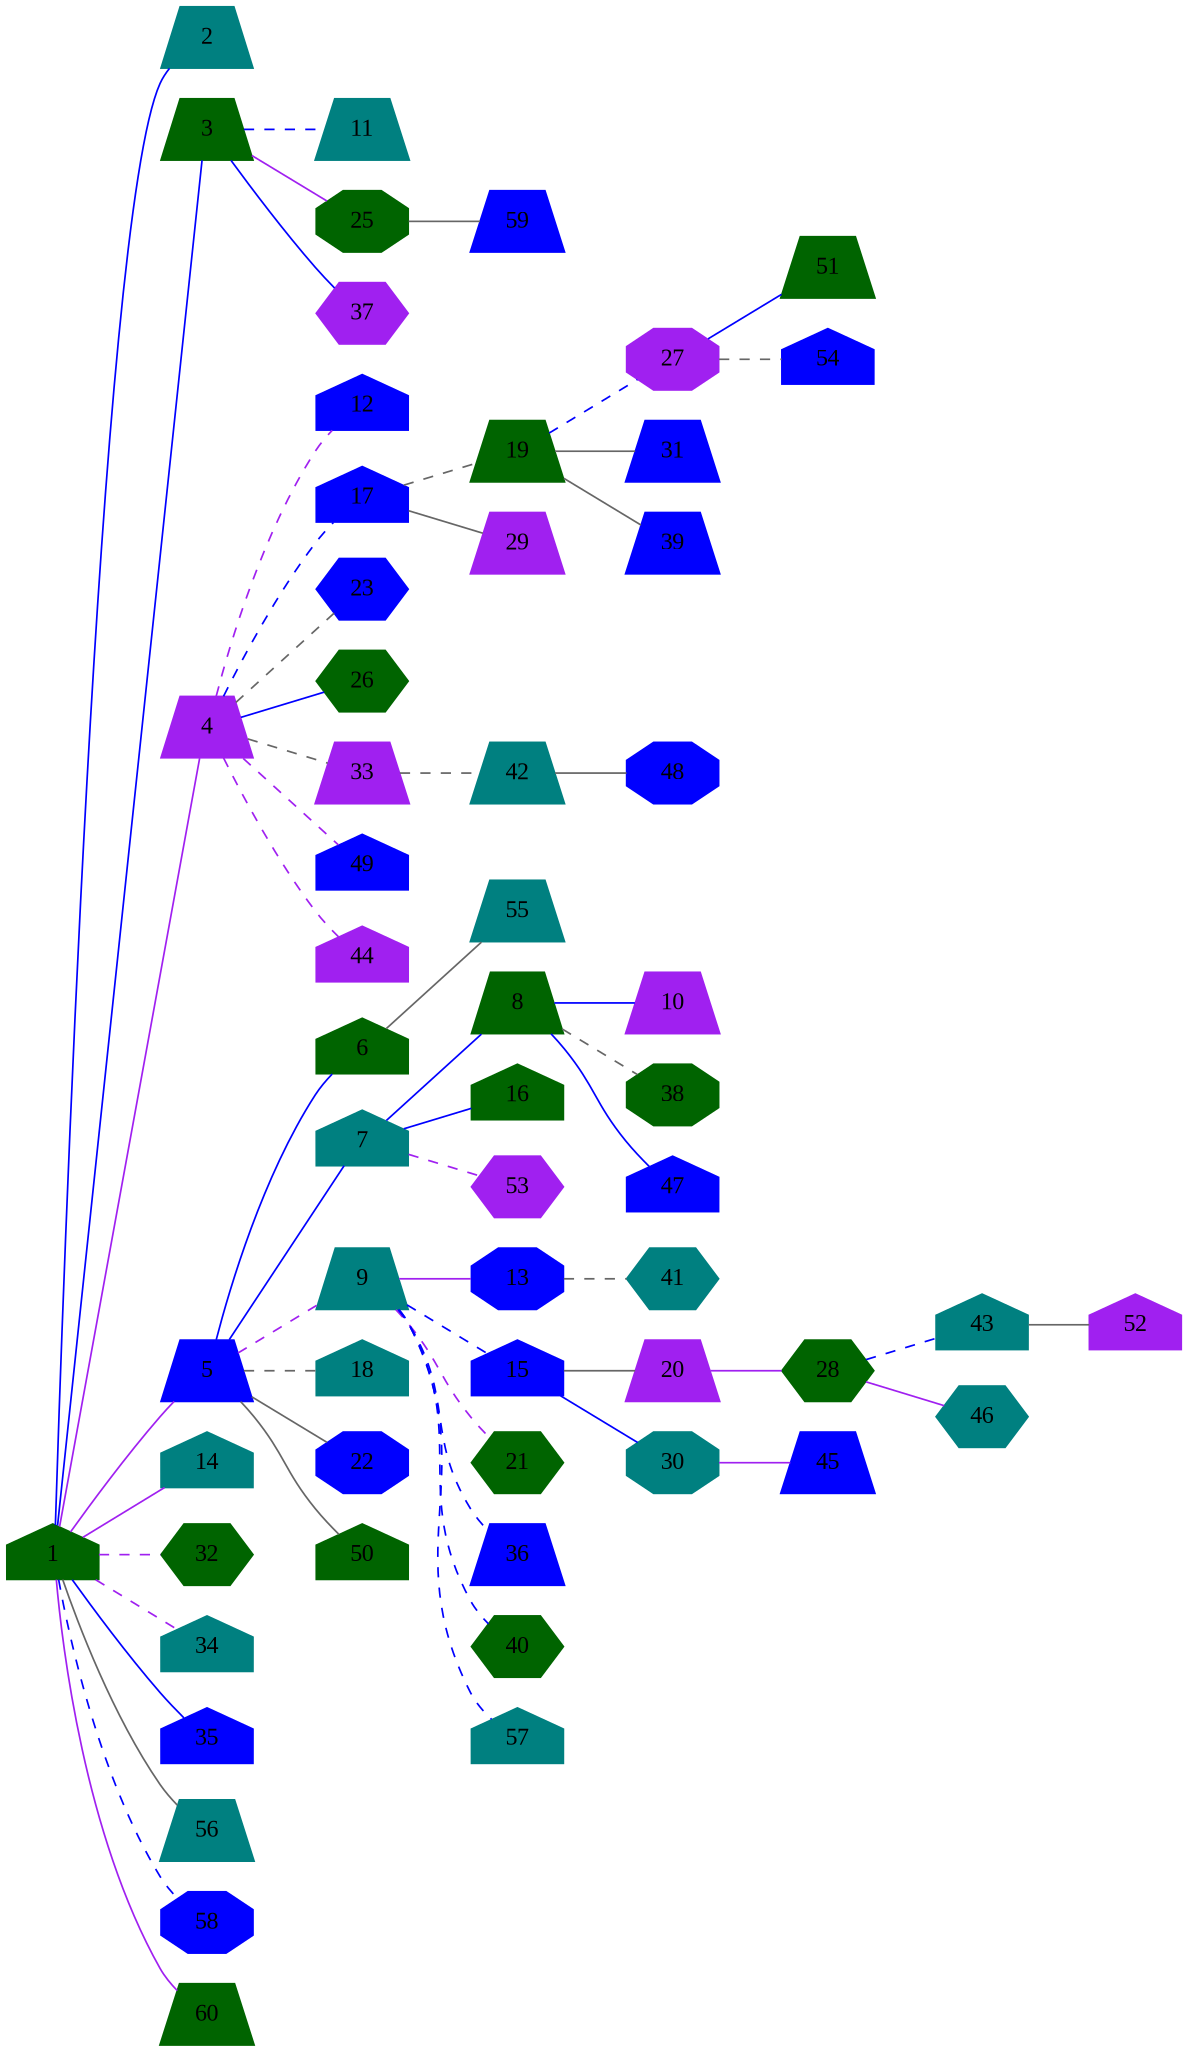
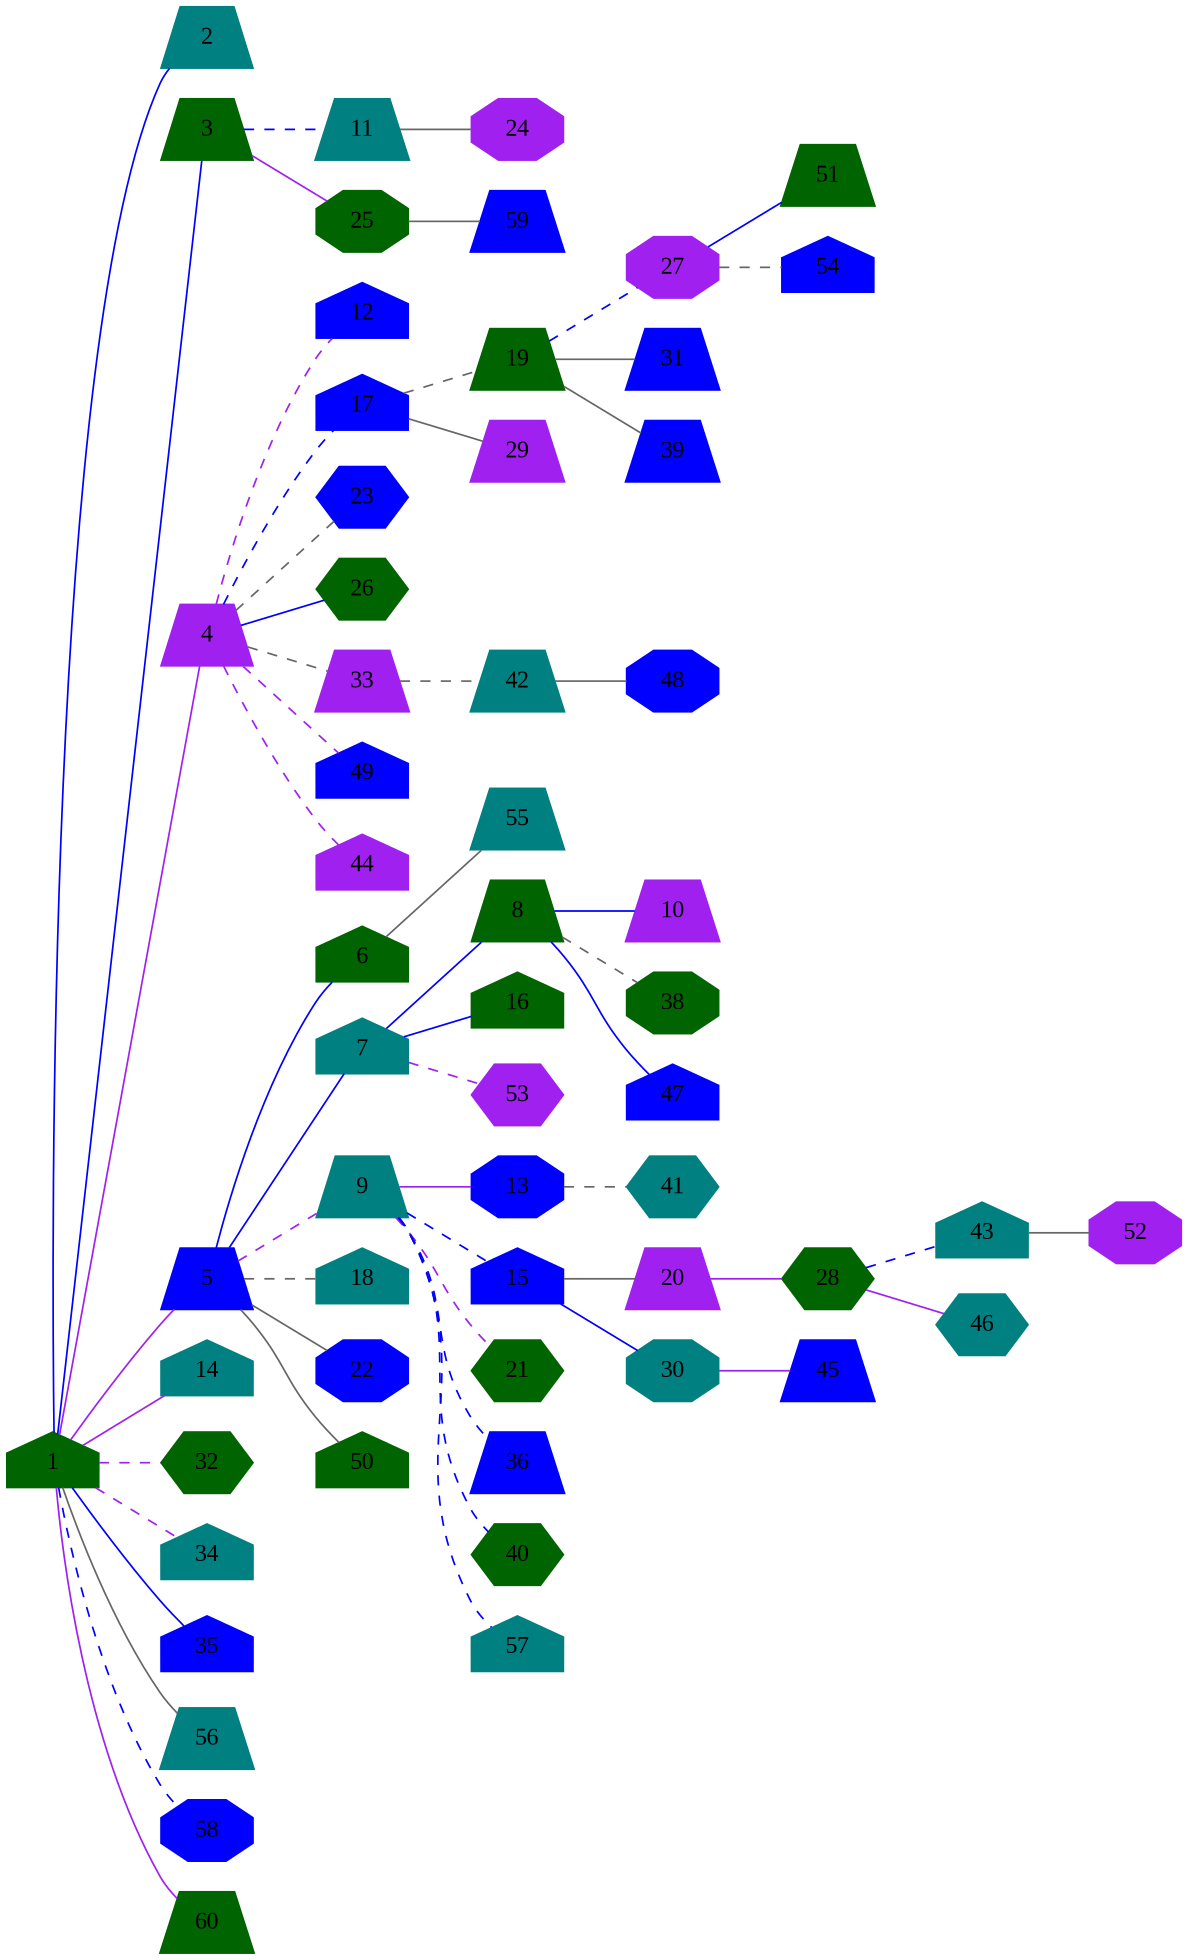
  graph {
    fontname="Liberation Serif"
    rankdir=LR
    node [color=blue fontname="Liberation Serif" shape=trapezium style=filled]
    edge [color=blue fontname="Liberation Serif" style=solid weight=1.0]
    1 [color=darkgreen shape=house]
    2 [color=teal]
    3 [color=darkgreen]
    4 [color=purple]
    5
    14 [color=teal shape=house]
    32 [color=darkgreen shape=hexagon]
    34 [color=teal shape=house]
    35 [shape=house]
    56 [color=teal]
    58 [shape=octagon]
    60 [color=darkgreen]
    11 [color=teal]
    25 [color=darkgreen shape=octagon]
-   37 [color=purple shape=hexagon]
    12 [shape=house]
    17 [shape=house]
    23 [shape=hexagon]
    26 [color=darkgreen shape=hexagon]
    33 [color=purple]
    49 [shape=house]
    44 [color=purple shape=house]
    6 [color=darkgreen shape=house]
    7 [color=teal shape=house]
    9 [color=teal]
    18 [color=teal shape=house]
    22 [shape=octagon]
    50 [color=darkgreen shape=house]
+   24 [color=purple shape=octagon]
    59
    19 [color=darkgreen]
    29 [color=purple]
    42 [color=teal]
    55 [color=teal]
    8 [color=darkgreen]
    16 [color=darkgreen shape=house]
    53 [color=purple shape=hexagon]
    13 [shape=octagon]
    15 [shape=house]
    21 [color=darkgreen shape=hexagon]
    36
    40 [color=darkgreen shape=hexagon]
    57 [color=teal shape=house]
    10 [color=purple]
    38 [color=darkgreen shape=octagon]
    47 [shape=house]
    41 [color=teal shape=hexagon]
    20 [color=purple]
    30 [color=teal shape=octagon]
    28 [color=darkgreen shape=hexagon]
    45
    27 [color=purple shape=octagon]
    31
    39
    51 [color=darkgreen]
    54 [shape=house]
    43 [color=teal shape=house]
    46 [color=teal shape=hexagon]
-   52 [color=purple shape=house]
+   52 [color=purple shape=octagon]
    48 [shape=octagon]
    1 -- 2
    1 -- 3
    1 -- 4 [color=purple]
    1 -- 5 [color=purple]
    1 -- 14 [color=purple]
    1 -- 32 [color=purple style=dashed]
    1 -- 34 [color=purple style=dashed]
    1 -- 35
    1 -- 56 [color=gray40]
    1 -- 58 [style=dashed]
    1 -- 60 [color=purple]
    3 -- 11 [style=dashed weight=5.0]
    3 -- 25 [color=purple]
-   3 -- 37
    4 -- 12 [color=purple style=dashed]
    4 -- 17 [style=dashed]
    4 -- 23 [color=gray40 style=dashed]
    4 -- 26
    4 -- 33 [color=gray40 style=dashed]
    4 -- 49 [color=purple style=dashed]
    4 -- 44 [color=purple style=dashed]
    5 -- 6
    5 -- 7
    5 -- 9 [color=purple style=dashed]
    5 -- 18 [color=gray40 style=dashed weight=8.0]
    5 -- 22 [color=gray40]
    5 -- 50 [color=gray40]
+   11 -- 24 [color=gray40]
    25 -- 59 [color=gray40 weight=2.0]
    17 -- 19 [color=gray40 style=dashed]
    17 -- 29 [color=gray40]
    33 -- 42 [color=gray40 style=dashed]
    6 -- 55 [color=gray40]
    7 -- 8
    7 -- 16 [weight=4.0]
    7 -- 53 [color=purple style=dashed]
    9 -- 13 [color=purple]
    9 -- 15 [style=dashed]
    9 -- 21 [color=purple style=dashed]
    9 -- 36 [style=dashed]
    9 -- 40 [style=dashed]
    9 -- 57 [style=dashed]
    19 -- 27 [style=dashed]
    19 -- 31 [color=gray40]
    19 -- 39 [color=gray40]
    42 -- 48 [color=gray40]
    8 -- 10 [weight=5.0]
    8 -- 38 [color=gray40 style=dashed]
    8 -- 47
    13 -- 41 [color=gray40 style=dashed weight=4.0]
    15 -- 20 [color=gray40 weight=2.0]
    15 -- 30
    20 -- 28 [color=purple]
    30 -- 45 [color=purple]
    28 -- 43 [style=dashed]
    28 -- 46 [color=purple]
    27 -- 51
    27 -- 54 [color=gray40 style=dashed weight=2.0]
    43 -- 52 [color=gray40]
  }
